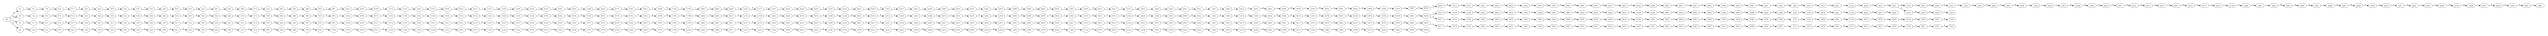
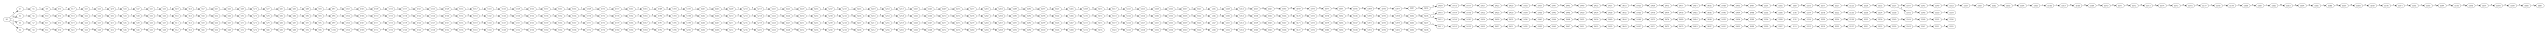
  strict digraph {
    fontname=Ubuntu
    rankdir=LR
    node [fontname=Ubuntu]
    edge [fontname=Ubuntu]
    S0
    S1
    S2
    S3
    S4
    S5
    S6
    S7
    S8
    S9
    S10
    S11
    S12
    S13
    S14
    S15
    S16
    S17
    S18
    S19
    S20
    S21
    S22
    S23
    S24
    S25
    S26
    S27
    S28
    S29
    S30
    S31
    S32
    S33
    S34
    S35
    S36
    S37
    S38
    S39
    S40
    S41
    S42
    S43
    S44
    S45
    S46
    S47
    S48
    S49
    S50
    S51
    S52
    S53
    S54
    S55
    S56
    S57
    S58
    S59
    S60
    S61
    S62
    S63
    S64
    S65
    S66
    S67
    S68
    S69
    S70
    S71
    S72
    S73
    S74
    S75
    S76
    S77
    S78
    S79
    S80
    S81
    S82
    S83
    S84
    S85
    S86
    S87
    S88
    S89
    S90
    S91
    S92
    S93
    S94
    S95
    S96
    S97
    S98
    S99
    S100
    S101
    S102
    S103
    S104
    S105
    S106
    S107
    S108
    S109
    S110
    S111
    S112
    S113
    S114
    S115
    S116
    S117
    S118
    S119
    S120
    S121
    S122
    S123
    S124
    S125
    S126
    S127
    S128
    S129
    S130
    S131
    S132
    S133
    S134
    S135
    S136
    S137
    S138
    S139
    S140
    S141
    S142
    S143
    S144
    S145
    S146
    S147
    S148
    S149
    S150
    S151
    S152
    S153
    S154
    S155
    S156
    S157
    S158
    S159
    S160
    S161
    S162
    S163
    S164
    S165
    S166
    S167
    S168
    S169
    S170
    S171
    S172
    S173
    S174
    S175
    S176
    S177
    S178
    S179
    S180
    S181
    S182
    S183
    S184
    S185
    S186
    S187
    S188
    S189
    S190
    S191
    S192
    S193
    S194
    S195
    S196
    S197
    S198
    S199
    S200
    S201
    S202
    S203
    S204
    S205
    S206
    S207
    S208
    S209
    S210
    S211
    S212
    S213
    S214
    S215
    S216
    S217
    S218
    S219
    S220
    S221
    S222
    S223
    S224
    S225
    S226
    S227
    S228
    S229
    S230
    S231
    S232
    S233
    S234
    S235
    S236
    S237
    S238
    S239
    S240
    S241
    S242
    S243
    S244
    S245
    S246
    S247
    S248
    S249
    S250
    S251
    S252
    S253
    S254
    S255
    S256
    S257
    S258
    S259
    S260
    S261
    S262
    S263
    S264
    S265
    S266
    S267
    S268
    S269
    S270
    S271
    S272
    S273
    S274
    S275
    S276
    S277
    S278
    S279
    S280
    S281
    S282
    S283
    S284
    S285
    S286
    S287
    S288
    S289
    S290
    S291
    S292
    S293
    S294
    S295
    S296
    S297
    S298
    S299
    S300
    S301
    S302
    S303
    S304
    S305
    S306
    S307
    S308
    S309
    S310
    S311
    S312
    S313
    S314
    S315
    S316
    S317
    S318
    S319
    S320
    S321
    S322
    S323
    S324
    S325
    S326
    S327
    S328
    S329
    S330
    S331
    S332
    S333
    S334
    S335
    S336
    S337
    S338
    S339
    S340
    S341
    S342
    S343
    S344
    S345
    S346
    S347
    S348
    S349
    S350
    S351
    S352
    S353
    S354
    S355
    S356
    S357
    S358
    S359
    S360
    S361
    S362
    S363
    S364
    S365
    S366
    S367
    S368
    S369
    S370
    S371
    S372
    S373
    S374
    S375
    S376
    S377
    S378
    S379
    S380
    S381
    S382
    S383
    S384
    S385
    S386
    S387
    S388
    S389
    S390
    S391
    S392
    S393
    S394
    S395
    S396
    S397
    S398
    S399
    S400
    S401
    S402
    S403
    S404
    S405
    S406
    S407
    S408
    S409
    S410
    S412
    S411
    S413
    S414
    S415
    S416
    S417
    S418
    S419
    S420
    S421
    S422
    S423
    S424
    S425
    S426
    S427
    S428
    S429
    S430
    S431
    S432
    S433
    S434
    S435
    S436
    S437
    S438
    S439
    S440
    S441
    S442
    S443
    S444
    S445
    S446
    S447
    S448
    S449
    S450
    S451
    S452
    S453
    S454
    S455
    S456
    S457
    S458
    S459
    S460
    S461
    S462
    S463
    S464
    S465
    S466
    S467
    S468
    S469
    S470
    S471
    S472
    S473
    S474
    S475
    S476
    S477
    S478
    S479
    S480
    S481
    S482
    S483
    S484
    S485
    S486
    S487
    S488
    S489
    S490
    S491
    S492
    S493
    S494
    S495
    S496
    S497
    S498
    S499
    S500
    S501
    S502
    S503
    S504
    S505
    S506
    S507
    S508
    S509
    S510
    S511
    S512
    S513
    S514
    S515
    S516
    S517
    S518
    S519
    S520
    S521
    S522
    S523
    S524
    S525
    S526
    S527
    S528
    S529
    S530
    S531
    S532
    S533
    S534
    S535
    S536
    S537
    S538
    S539
    S540
    S541
    S542
    S543
    S544
    S545
    S546
    S547
    S548
    S549
    S550
    S551
    S552
    S553
    S554
    S555
    S556
    S557
    S561
    S562
    S563
    S564
    S565
    S566
    S567
    S568
    S569
    S570
    S571
    S572
    S573
    S574
    S575
    S576
    S577
    S578
    S579
    S580
    S581
    S582
    S583
    S584
    S585
    S586
    S587
    S588
    S589
    S590
    S591
    S592
    S593
    S594
    S595
    S596
    S597
    S598
    S599
    S600
    S601
    S0 -> S1 [label=P]
    S0 -> S2 [label=M]
    S0 -> S3 [label=L]
    S0 -> S4 [label=V]
    S1 -> S5 [label=G]
    S2 -> S6 [label=L]
    S3 -> S7 [label=R]
    S4 -> S8 [label=M]
    S5 -> S9 [label=S]
    S6 -> S10 [label=I]
    S7 -> S11 [label=M]
    S8 -> S12 [label=A]
    S9 -> S13 [label=R]
    S10 -> S14 [label=A]
    S11 -> S15 [label=L]
    S12 -> S16 [label=A]
    S13 -> S17 [label=P]
    S14 -> S18 [label=M]
    S15 -> S19 [label=M]
    S16 -> S20 [label=L]
    S17 -> S21 [label=R]
    S18 -> S22 [label=M]
    S19 -> S23 [label=L]
    S20 -> S24 [label=Y]
    S21 -> S25 [label=S]
    S22 -> S26 [label=S]
    S23 -> S27 [label=P]
    S24 -> S28 [label=Q]
    S25 -> S29 [label=P]
    S26 -> S30 [label=N]
    S27 -> S31 [label=D]
    S28 -> S32 [label=G]
    S29 -> S33 [label=G]
    S30 -> S34 [label=S]
    S31 -> S35 [label=N]
    S32 -> S36 [label=T]
    S33 -> S37 [label=L]
    S34 -> S38 [label=F]
    S35 -> S39 [label=L]
    S36 -> S40 [label=D]
    S37 -> S41 [label=P]
    S38 -> S42 [label=Q]
    S39 -> S43 [label=M]
    S40 -> S44 [label=A]
    S41 -> S45 [label=P]
    S42 -> S46 [label=K]
    S43 -> S47 [label=G]
    S44 -> S48 [label=S]
    S45 -> S49 [label=S]
    S46 -> S50 [label=T]
    S47 -> S51 [label=F]
    S48 -> S52 [label=S]
    S49 -> S53 [label=W]
    S50 -> S54 [label=H]
    S51 -> S55 [label=C]
    S52 -> S56 [label=P]
    S53 -> S57 [label=G]
    S54 -> S58 [label=D]
    S55 -> S59 [label=I]
    S56 -> S60 [label=D]
    S57 -> S61 [label=A]
    S58 -> S62 [label=D]
    S59 -> S63 [label=M]
    S60 -> S64 [label=K]
    S61 -> S65 [label=T]
    S62 -> S66 [label=S]
    S63 -> S67 [label=A]
    S64 -> S68 [label=Y]
    S65 -> S69 [label=V]
    S66 -> S70 [label=E]
    S67 -> S71 [label=A]
    S68 -> S72 [label=L]
    S69 -> S73 [label=A]
    S70 -> S74 [label=R]
    S71 -> S75 [label=L]
    S72 -> S76 [label=A]
    S73 -> S77 [label=A]
    S74 -> S78 [label=E]
    S75 -> S79 [label=Y]
    S76 -> S80 [label=L]
    S77 -> S81 [label=L]
    S78 -> S82 [label=W]
    S79 -> S83 [label=Q]
    S80 -> S84 [label=K]
    S81 -> S85 [label=C]
    S82 -> S86 [label=K]
    S83 -> S87 [label=S]
    S84 -> S88 [label=D]
    S85 -> S89 [label=P]
    S86 -> S90 [label=F]
    S87 -> S91 [label=T]
    S88 -> S92 [label=V]
    S89 -> S93 [label=S]
    S90 -> S94 [label=H]
    S91 -> S95 [label=D]
    S92 -> S96 [label=R]
    S93 -> S97 [label=T]
    S94 -> S98 [label=R]
    S95 -> S99 [label=S]
    S96 -> S100 [label=E]
    S97 -> S101 [label=D]
    S98 -> S102 [label=T]
    S99 -> S103 [label=S]
    S100 -> S104 [label=V]
    S101 -> S105 [label=P]
    S102 -> S106 [label=Q]
    S103 -> S107 [label=S]
    S104 -> S108 [label=K]
    S105 -> S109 [label=S]
    S106 -> S110 [label=L]
    S107 -> S111 [label=P]
    S108 -> S112 [label=E]
    S109 -> S113 [label=G]
    S110 -> S114 [label=W]
    S111 -> S115 [label=N]
    S112 -> S116 [label=E]
    S113 -> S117 [label=A]
    S114 -> S118 [label=L]
    S115 -> S119 [label=R]
    S116 -> S120 [label=T]
    S117 -> S121 [label=S]
    S118 -> S122 [label=K]
    S119 -> S123 [label=F]
    S120 -> S124 [label=T]
    S121 -> S125 [label=S]
    S122 -> S126 [label=F]
    S123 -> S127 [label=L]
    S124 -> S128 [label=L]
    S125 -> S129 [label=S]
    S126 -> S130 [label=I]
    S127 -> S131 [label=A]
    S128 -> S132 [label=D]
    S129 -> S133 [label=S]
    S130 -> S134 [label=R]
    S131 -> S135 [label=L]
    S132 -> S136 [label=E]
    S133 -> S137 [label=L]
    S134 -> S138 [label=N]
    S135 -> S139 [label=K]
    S136 -> S140 [label=K]
    S137 -> S141 [label=L]
    S138 -> S142 [label=E]
    S139 -> S143 [label=D]
    S140 -> S144 [label=L]
    S141 -> S145 [label=S]
    S142 -> S146 [label=I]
    S143 -> S147 [label=V]
    S144 -> S148 [label=F]
    S145 -> S149 [label=S]
    S146 -> S150 [label=N]
    S147 -> S151 [label=R]
    S148 -> S152 [label=L]
    S149 -> S153 [label=P]
    S150 -> S154 [label=R]
    S151 -> S155 [label=E]
    S152 -> S156 [label=L]
    S153 -> S157 [label=S]
    S154 -> S158 [label=P]
    S155 -> S159 [label=V]
    S156 -> S160 [label=A]
    S157 -> S161 [label=S]
    S158 -> S162 [label=P]
    S159 -> S163 [label=K]
    S160 -> S164 [label=C]
    S161 -> S165 [label=S]
    S162 -> S166 [label=P]
    S163 -> S167 [label=E]
    S164 -> S168 [label=E]
    S165 -> S169 [label=S]
    S166 -> S170 [label=M]
    S167 -> S171 [label=E]
    S168 -> S172 [label=K]
    S169 -> S173 [label=S]
    S170 -> S174 [label=N]
    S171 -> S175 [label=T]
    S172 -> S176 [label=G]
    S173 -> S177 [label=P]
    S174 -> S178 [label=L]
    S175 -> S179 [label=T]
    S176 -> S180 [label=D]
    S177 -> S181 [label=S]
    S178 -> S182 [label=L]
    S179 -> S183 [label=L]
    S180 -> S184 [label=Y]
    S181 -> S185 [label=E]
    S182 -> S186 [label=P]
    S183 -> S187 [label=D]
    S184 -> S188 [label=Y]
    S185 -> S189 [label=V]
    S186 -> S190 [label=R]
    S187 -> S191 [label=E]
    S188 -> S192 [label=M]
    S189 -> S193 [label=M]
    S190 -> S194 [label=W]
    S191 -> S195 [label=K]
    S192 -> S196 [label=V]
    S193 -> S197 [label=A]
    S194 -> S198 [label=K]
    S195 -> S199 [label=L]
    S196 -> S200 [label=K]
    S197 -> S201 [label=L]
    S198 -> S202 [label=Q]
    S199 -> S203 [label=Y]
    S200 -> S204 [label=K]
    S201 -> S205 [label=K]
    S202 -> S206 [label=V]
    S203 -> S207 [label=L]
    S204 -> S208 [label=L]
    S205 -> S209 [label=D]
    S206 -> S210 [label=K]
    S207 -> S211 [label=L]
    S208 -> S212 [label=L]
    S209 -> S213 [label=V]
    S210 -> S214 [label=R]
    S211 -> S215 [label=A]
    S212 -> S216 [label=E]
    S213 -> S217 [label=R]
    S214 -> S218 [label=C]
    S215 -> S219 [label=S]
    S216 -> S220 [label=E]
    S217 -> S221 [label=E]
    S218 -> S222 [label=Y]
    S219 -> S223 [label=E]
    S220 -> S224 [label=N]
    S221 -> S225 [label=V]
    S222 -> S226 [label=R]
    S223 -> S227 [label=K]
    S224 -> S228 [label=R]
    S225 -> S229 [label=K]
    S226 -> S230 [label=F]
    S227 -> S231 [label=G]
    S228 -> S232 [label=N]
    S229 -> S233 [label=E]
    S230 -> S234 [label=I]
    S231 -> S235 [label=D]
    S232 -> S236 [label=G]
    S233 -> S237 [label=E]
    S234 -> S238 [label=A]
    S235 -> S239 [label=Y]
    S236 -> S240 [label=E]
    S237 -> S241 [label=N]
    S238 -> S242 [label=K]
    S239 -> S243 [label=Y]
    S240 -> S244 [label=L]
    S241 -> S245 [label=T]
    S242 -> S246 [label=M]
    S243 -> S247 [label=M]
    S244 -> S248 [label=N]
    S245 -> S249 [label=L]
    S246 -> S250 [label=F]
    S247 -> S251 [label=V]
    S248 -> S252 [label=I]
    S249 -> S253 [label=N]
    S250 -> S254 [label=R]
    S251 -> S255 [label=K]
    S252 -> S256 [label=N]
    S253 -> S257 [label=E]
    S254 -> S258 [label=S]
    S255 -> S259 [label=K]
    S256 -> S260 [label=C]
    S257 -> S261 [label=K]
    S258 -> S262 [label=V]
    S259 -> S263 [label=L]
    S260 -> S264 [label=V]
    S261 -> S265 [label=L]
    S262 -> S266 [label=F]
    S263 -> S267 [label=L]
    S264 -> S268 [label=D]
    S265 -> S269 [label=F]
    S266 -> S270 [label=S]
    S267 -> S271 [label=E]
    S268 -> S272 [label=V]
    S269 -> S273 [label=L]
    S270 -> S274 [label=C]
    S271 -> S275 [label=E]
    S272 -> S276 [label=L]
    S273 -> S277 [label=L]
    S274 -> S278 [label=C]
    S275 -> S279 [label=K]
    S276 -> S280 [label=G]
    S277 -> S281 [label=A]
    S278 -> S282 [label=R]
    S279 -> S283 [label=K]
    S280 -> S284 [label=R]
    S281 -> S285 [label=C]
    S282 -> S286 [label=S]
    S283 -> S287 [label=N]
    S284 -> S288 [label=D]
    S285 -> S289 [label=D]
    S286 -> S290 [label=T]
    S287 -> S291 [label=G]
    S288 -> S292 [label=A]
    S289 -> S293 [label=K]
    S290 -> S294 [label=D]
    S291 -> S295 [label=E]
    S292 -> S296 [label=I]
    S293 -> S297 [label=G]
    S294 -> S298 [label=D]
    S295 -> S299 [label=L]
    S296 -> S300 [label=T]
    S297 -> S301 [label=D]
    S298 -> S302 [label=E]
    S299 -> S303 [label=N]
    S300 -> S304 [label=I]
    S301 -> S305 [label=Y]
    S302 -> S306 [label=I]
    S303 -> S307 [label=I]
    S304 -> S308 [label=A]
    S305 -> S309 [label=Y]
    S306 -> S310 [label=S]
    S307 -> S311 [label=N]
    S308 -> S312 [label=I]
    S309 -> S313 [label=M]
    S310 -> S314 [label=D]
    S311 -> S315 [label=C]
    S312 -> S316 [label=E]
    S313 -> S317 [label=V]
    S314 -> S318 [label=F]
    S315 -> S319 [label=V]
-   S316 -> S320 [label=N]
    S317 -> S321 [label=K]
    S318 -> S322 [label=S]
    S319 -> S323 [label=D]
    S320 -> S324 [label=Q]
    S321 -> S325 [label=K]
    S322 -> S326 [label=E]
    S323 -> S327 [label=V]
    S324 -> S328 [label=N]
    S325 -> S329 [label=I]
    S326 -> S330 [label=E]
    S327 -> S331 [label=L]
    S328 -> S332 [label=L]
    S329 -> S333 [label=L]
    S330 -> S334 [label=A]
    S331 -> S335 [label=G]
    S332 -> S336 [label=D]
    S333 -> S337 [label=E]
    S334 -> S338 [label=L]
    S335 -> S339 [label=R]
    S336 -> S340 [label=I]
    S337 -> S341 [label=E]
    S338 -> S342 [label=R]
    S339 -> S343 [label=N]
    S340 -> S344 [label=L]
    S341 -> S345 [label=S]
    S342 -> S346 [label=R]
    S343 -> S347 [label=A]
    S344 -> S348 [label=Q]
    S345 -> S349 [label=S]
    S346 -> S350 [label=R]
    S347 -> S351 [label=V]
    S348 -> S352 [label=L]
    S349 -> S353 [label=S]
    S350 -> S354 [label=S]
    S351 -> S355 [label=T]
    S352 -> S356 [label=L]
    S353 -> S357 [label=G]
    S354 -> S358 [label=Q]
    S355 -> S359 [label=I]
    S356 -> S360 [label=L]
    S357 -> S361 [label=D]
    S358 -> S362 [label=A]
    S359 -> S363 [label=A]
    S360 -> S364 [label=D]
    S361 -> S365 [label=L]
    S362 -> S366 [label=N]
    S363 -> S367 [label=I]
    S364 -> S368 [label=H]
    S365 -> S369 [label=N]
    S366 -> S370 [label=N]
    S367 -> S371 [label=E]
    S368 -> S372 [label=G]
    S369 -> S373 [label=I]
    S370 -> S374 [label=Q]
    S371 -> S375 [label=N]
    S372 -> S376 [label=C]
    S373 -> S377 [label=N]
    S374 -> S378 [label=R]
    S375 -> S379 [label=E]
    S376 -> S380 [label=Q]
    S377 -> S381 [label=C]
    S378 -> S382 [label=R]
    S379 -> S383 [label=N]
    S380 -> S384 [label=A]
    S381 -> S385 [label=V]
    S382 -> S386 [label=R]
    S383 -> S387 [label=L]
    S384 -> S388 [label=T]
    S385 -> S389 [label=D]
    S386 -> S390 [label=T]
    S387 -> S391 [label=D]
    S388 -> S392 [label=D]
    S389 -> S393 [label=V]
    S390 -> S394 [label=G]
    S391 -> S395 [label=I]
    S392 -> S396 [label=A]
    S393 -> S397 [label=L]
    S394 -> S398 [label=I]
    S395 -> S399 [label=L]
    S396 -> S400 [label=L]
    S397 -> S401 [label=G]
    S398 -> S402 [label=E]
    S399 -> S403 [label=Q]
    S400 -> S404 [label=L]
    S401 -> S405 [label=R]
    S402 -> S406 [label=Q]
    S403 -> S407 [label=L]
    S404 -> S408 [label=V]
    S405 -> S409 [label=N]
    S406 -> S410 [label=T]
    S406 -> S412 [label=A]
    S407 -> S411 [label=L]
    S409 -> S413 [label=A]
    S410 -> S414 [label=I]
    S412 -> S416 [label=I]
    S411 -> S415 [label=L]
    S413 -> S417 [label=V]
    S414 -> S418 [label=G]
    S415 -> S419 [label=E]
    S416 -> S420 [label=D]
    S417 -> S421 [label=T]
    S418 -> S422 [label=A]
    S419 -> S423 [label=H]
    S420 -> S424 [label=S]
    S421 -> S425 [label=I]
    S422 -> S426 [label=G]
    S423 -> S427 [label=G]
    S424 -> S428 [label=E]
    S425 -> S429 [label=T]
    S426 -> S430 [label=T]
    S427 -> S431 [label=C]
    S428 -> S432 [label=V]
    S429 -> S433 [label=I]
    S430 -> S434 [label=F]
    S431 -> S435 [label=Q]
    S432 -> S436 [label=V]
    S433 -> S437 [label=E]
    S434 -> S438 [label=L]
    S435 -> S439 [label=T]
    S436 -> S440 [label=G]
    S437 -> S441 [label=N]
    S438 -> S442 [label=E]
    S439 -> S443 [label=T]
    S440 -> S444 [label=A]
    S441 -> S445 [label=E]
    S442 -> S446 [label=G]
    S443 -> S447 [label=D]
    S444 -> S448 [label=V]
    S445 -> S449 [label=N]
    S446 -> S450 [label=E]
    S447 -> S451 [label=A]
    S448 -> S452 [label=D]
    S449 -> S453 [label=L]
    S450 -> S454 [label=T]
    S451 -> S455 [label=L]
    S452 -> S456 [label=I]
    S453 -> S457 [label=D]
    S454 -> S458 [label=R]
    S455 -> S459 [label=L]
    S456 -> S460 [label=L]
    S457 -> S461 [label=I]
    S458 -> S462 [label=Y]
    S459 -> S463 [label=V]
    S460 -> S464 [label=L]
    S461 -> S465 [label=L]
    S462 -> S466 [label=S]
    S463 -> S467 [label=A]
    S464 -> S468 [label=N]
    S465 -> S469 [label=Q]
    S466 -> S470 [label=K]
    S467 -> S471 [label=I]
    S468 -> S472 [label=H]
    S469 -> S473 [label=L]
    S470 -> S474 [label=V]
    S471 -> S475 [label=D]
    S472 -> S476 [label=R]
    S473 -> S477 [label=L]
    S474 -> S478 [label=L]
    S475 -> S479 [label=S]
    S476 -> S480 [label=P]
    S477 -> S481 [label=L]
    S478 -> S482 [label=R]
    S479 -> S483 [label=E]
    S480 -> S484 [label=R]
    S481 -> S485 [label=D]
    S482 -> S486 [label=L]
    S483 -> S487 [label=V]
    S484 -> S488 [label=R]
    S485 -> S489 [label=Y]
    S486 -> S490 [label=V]
    S487 -> S491 [label=V]
    S488 -> S492 [label=S]
    S489 -> S493 [label=G]
    S490 -> S494 [label=V]
    S491 -> S495 [label=G]
    S492 -> S496 [label=S]
    S493 -> S497 [label=C]
    S494 -> S498 [label=L]
    S495 -> S499 [label=A]
    S496 -> S500 [label=K]
    S497 -> S501 [label=Q]
    S498 -> S502 [label=R]
    S499 -> S503 [label=V]
    S500 -> S504 [label=P]
    S501 -> S505 [label=S]
    S502 -> S506 [label=Y]
    S503 -> S507 [label=D]
    S504 -> S508 [label=S]
    S505 -> S509 [label=T]
    S506 -> S510 [label=V]
    S507 -> S511 [label=I]
    S508 -> S512 [label=I]
    S509 -> S513 [label=D]
    S510 -> S514 [label=K]
    S511 -> S515 [label=L]
    S512 -> S516 [label=A]
    S513 -> S517 [label=A]
    S514 -> S518 [label=K]
    S515 -> S519 [label=L]
    S516 -> S520 [label=K]
    S517 -> S521 [label=L]
    S518 -> S522 [label=K]
    S519 -> S523 [label=N]
    S520 -> S524 [label=L]
    S521 -> S525 [label=L]
    S522 -> S526 [label=V]
    S523 -> S527 [label=H]
    S524 -> S528 [label=M]
    S525 -> S529 [label=V]
    S526 -> S530 [label=L]
    S527 -> S531 [label=R]
    S528 -> S532 [label=Q]
    S529 -> S533 [label=A]
    S530 -> S534 [label=H]
    S531 -> S535 [label=P]
    S532 -> S536 [label=R]
    S533 -> S537 [label=I]
    S534 -> S538 [label=N]
    S535 -> S539 [label=R]
    S536 -> S540 [label=I]
    S537 -> S541 [label=D]
    S537 -> S542 [label=E]
    S539 -> S543 [label=R]
    S540 -> S544 [label=Q]
    S541 -> S545 [label=S]
    S542 -> S546 [label=M]
    S543 -> S547 [label=S]
    S544 -> S548 [label=N]
    S545 -> S549 [label=E]
    S546 -> S550 [label=V]
    S547 -> S551 [label=S]
    S548 -> S552 [label=P]
    S549 -> S553 [label=V]
    S550 -> S554 [label=I]
    S551 -> S555 [label=K]
    S552 -> S556 [label=E]
    S553 -> S557 [label=V]
    S557 -> S561 [label=G]
    S561 -> S562 [label=A]
    S562 -> S563 [label=V]
    S563 -> S564 [label=D]
    S564 -> S565 [label=I]
    S565 -> S566 [label=L]
    S566 -> S567 [label=L]
    S567 -> S568 [label=N]
    S568 -> S569 [label=H]
    S569 -> S570 [label=R]
    S570 -> S571 [label=P]
    S571 -> S572 [label=K]
    S572 -> S573 [label=R]
    S573 -> S574 [label=S]
    S574 -> S575 [label=S]
    S575 -> S576 [label=R]
    S576 -> S577 [label=P]
    S577 -> S578 [label=T]
    S578 -> S579 [label=I]
    S579 -> S580 [label=V]
    S580 -> S581 [label=K]
    S581 -> S582 [label=L]
    S582 -> S583 [label=M]
    S583 -> S584 [label=E]
    S584 -> S585 [label=Q]
    S585 -> S586 [label=I]
    S586 -> S587 [label=Q]
    S587 -> S588 [label=N]
    S588 -> S589 [label=P]
    S589 -> S590 [label=E]
    S590 -> S591 [label=Y]
    S591 -> S592 [label=S]
    S592 -> S593 [label=T]
    S593 -> S594 [label=T]
    S594 -> S595 [label=M]
    S595 -> S596 [label=D]
    S596 -> S597 [label=I]
    S597 -> S598 [label=A]
    S598 -> S599 [label=P]
    S599 -> S600 [label=V]
    S600 -> S601 [label=I]
  }
